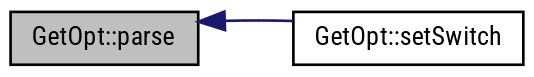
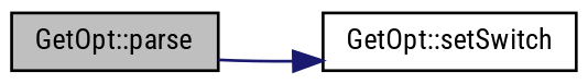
  digraph {
    rankdir=LR
    fontname="Roboto Condensed"
    node [color=black fontname="Roboto Condensed" fontsize=10 shape=record style=filled]
    n1 [fillcolor=grey75 fontcolor=black height=0.2 label="GetOpt::parse" width=0.4]
    n2 [fillcolor=white height=0.2 label="GetOpt::setSwitch" width=0.4]
-   n2 -> n1 [color=midnightblue fontname="Roboto Condensed" fontsize=10 labelfontname=Helvetica labelfontsize=10 style=solid]
+   n1 -> n2 [color=midnightblue fontname="Roboto Condensed" fontsize=10 labelfontname=Helvetica labelfontsize=10 style=solid]
  }
